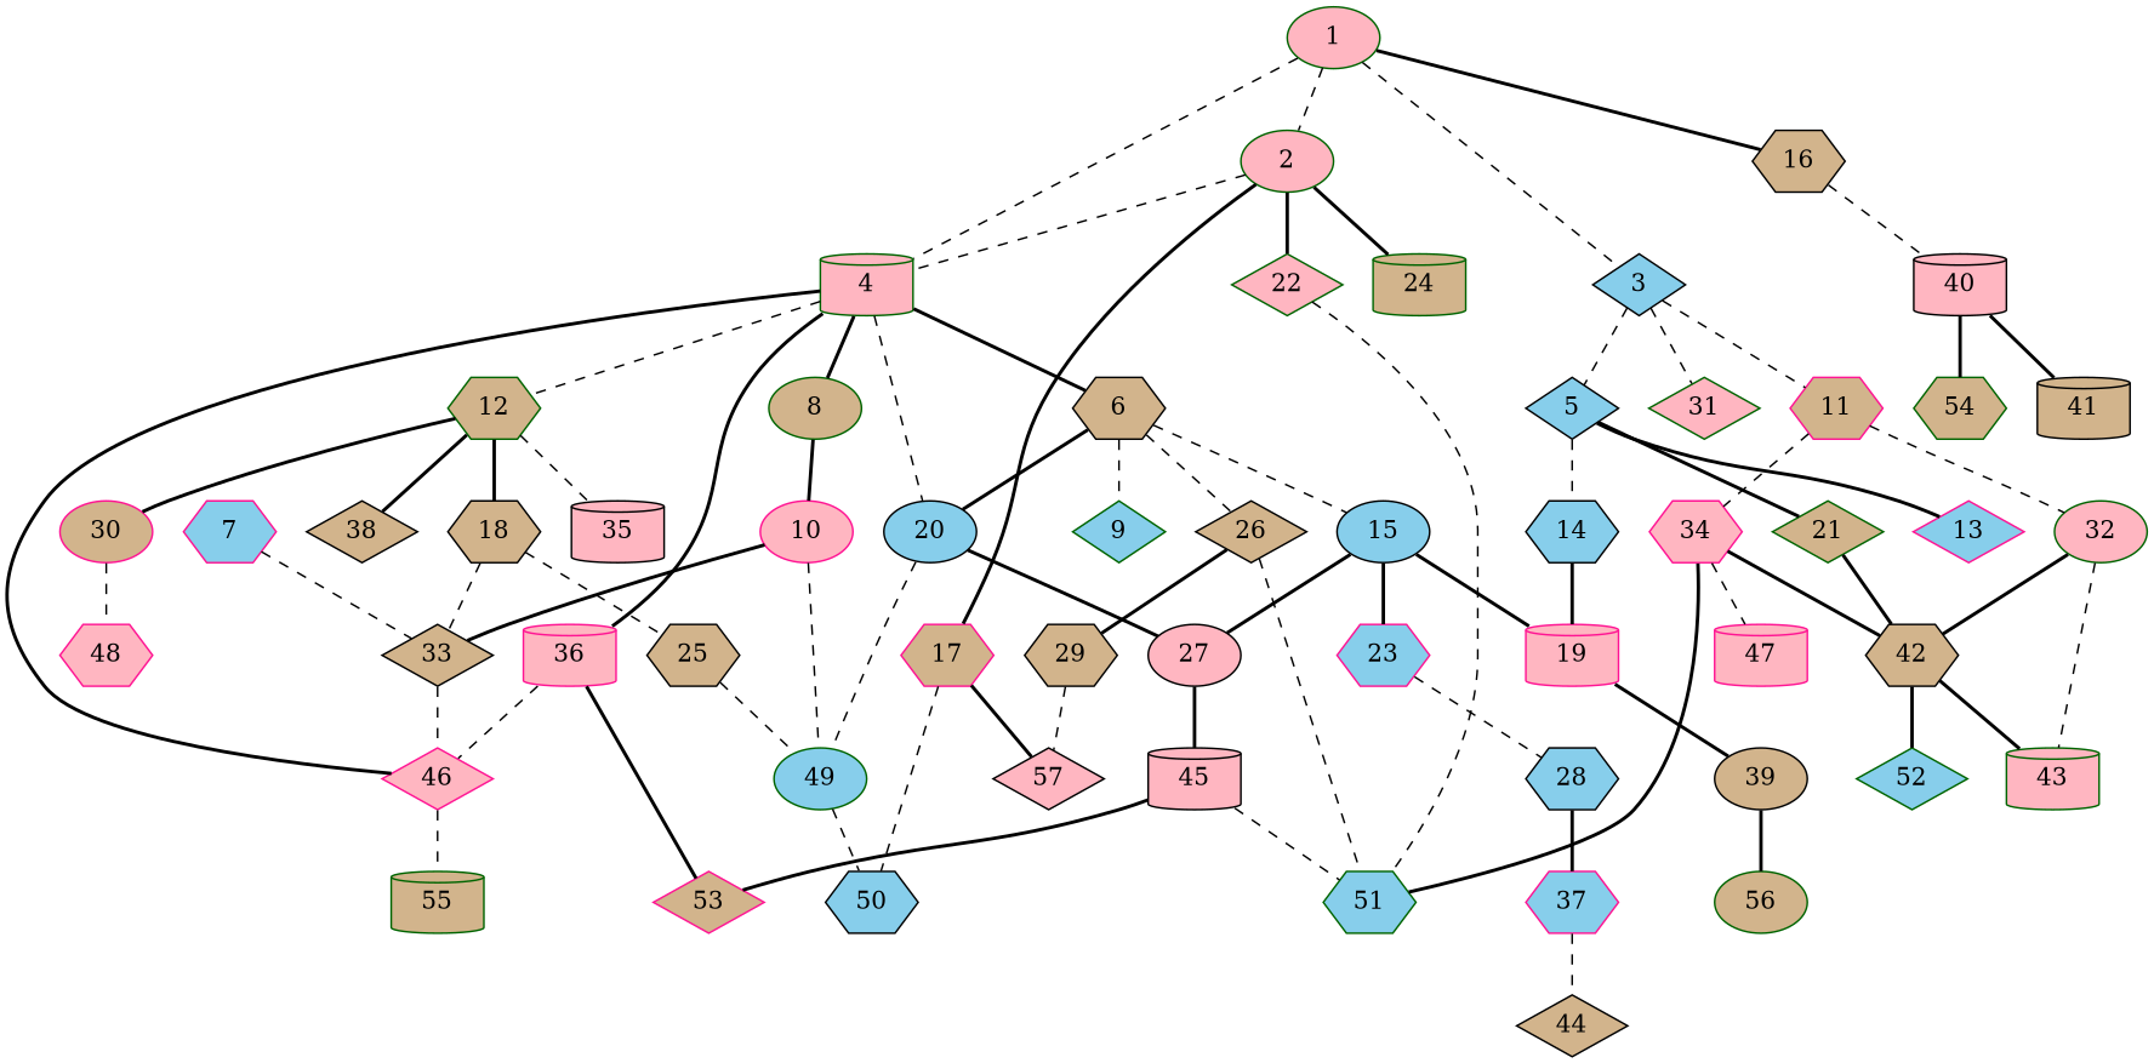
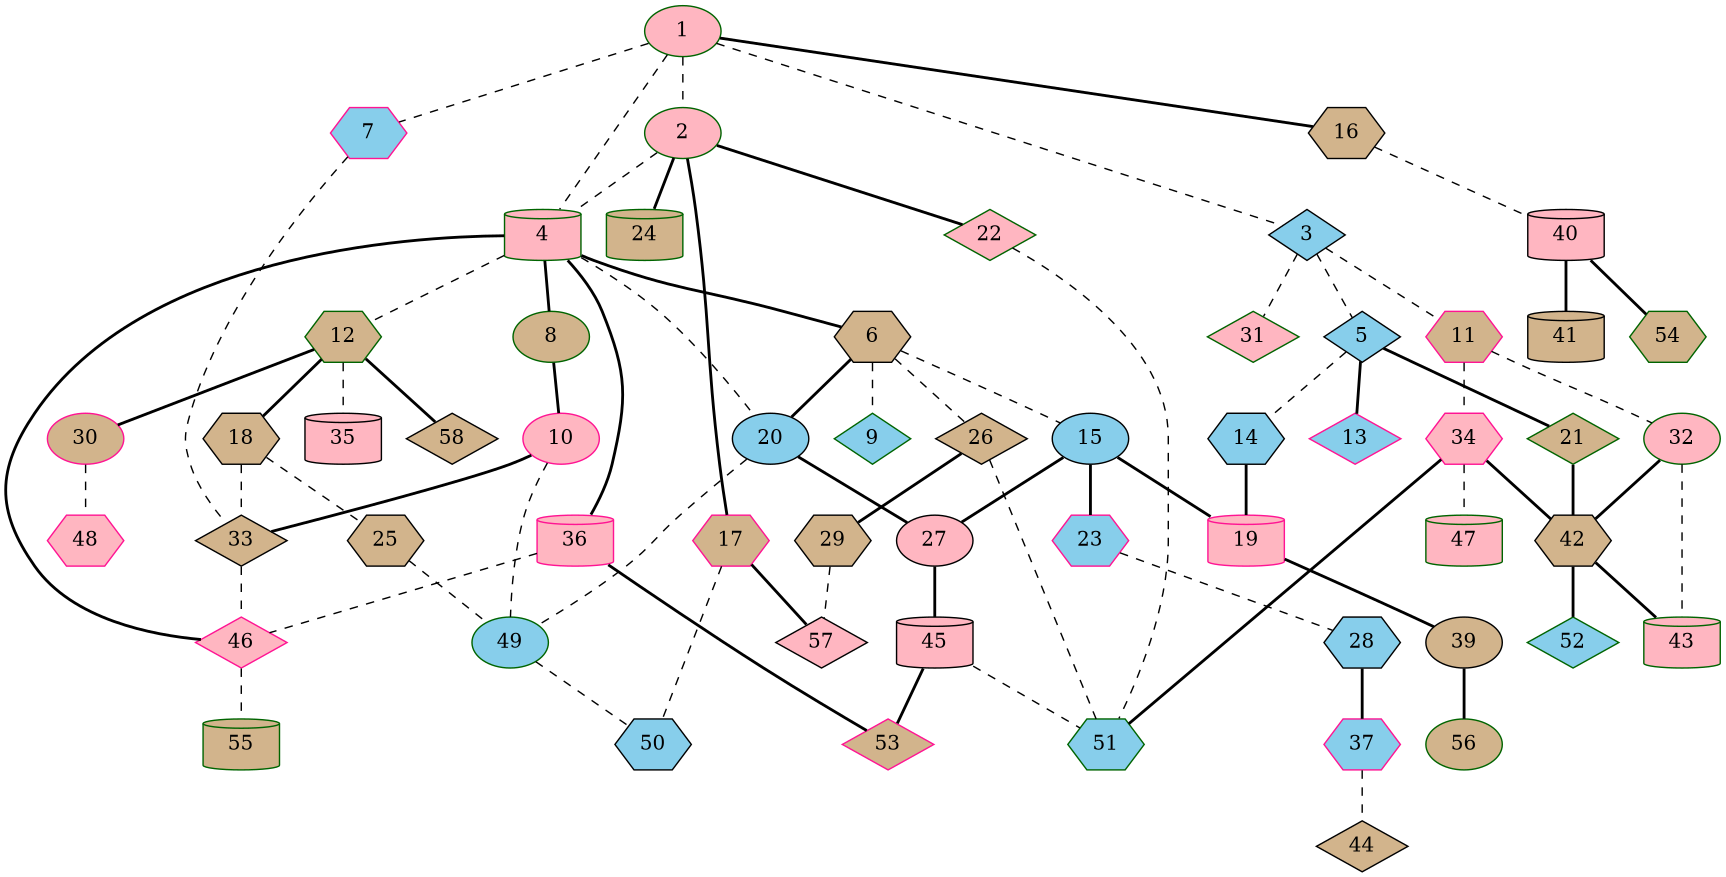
  graph {
    node [color=black fillcolor=tan shape=hexagon style=filled]
    edge [style=dashed]
    1 [color=darkgreen fillcolor=lightpink shape=ellipse]
    2 [color=darkgreen fillcolor=lightpink shape=ellipse]
    3 [fillcolor=skyblue shape=diamond]
    4 [color=darkgreen fillcolor=lightpink shape=cylinder]
    7 [color=deeppink fillcolor=skyblue]
    16
    17 [color=deeppink]
    22 [color=darkgreen fillcolor=lightpink shape=diamond]
    24 [color=darkgreen shape=cylinder]
    5 [fillcolor=skyblue shape=diamond]
    11 [color=deeppink]
    31 [color=darkgreen fillcolor=lightpink shape=diamond]
    6
    8 [color=darkgreen shape=ellipse]
    12 [color=darkgreen]
    20 [fillcolor=skyblue shape=ellipse]
    36 [color=deeppink fillcolor=lightpink shape=cylinder]
    46 [color=deeppink fillcolor=lightpink shape=diamond]
    33 [shape=diamond]
    40 [fillcolor=lightpink shape=cylinder]
    50 [fillcolor=skyblue]
    57 [fillcolor=lightpink shape=diamond]
    51 [color=darkgreen fillcolor=skyblue]
    13 [color=deeppink fillcolor=skyblue shape=diamond]
    14 [fillcolor=skyblue]
    21 [color=darkgreen shape=diamond]
    32 [color=darkgreen fillcolor=lightpink shape=ellipse]
    34 [color=deeppink fillcolor=lightpink]
    9 [color=darkgreen fillcolor=skyblue shape=diamond]
    15 [fillcolor=skyblue shape=ellipse]
    26 [shape=diamond]
    10 [color=deeppink fillcolor=lightpink shape=ellipse]
    18
    30 [color=deeppink shape=ellipse]
    35 [fillcolor=lightpink shape=cylinder]
-   38 [shape=diamond]
+   38 [shape=diamond label=58]
    49 [color=darkgreen fillcolor=skyblue shape=ellipse]
    27 [fillcolor=lightpink shape=ellipse]
    53 [color=deeppink shape=diamond]
    55 [color=darkgreen shape=cylinder]
    19 [color=deeppink fillcolor=lightpink shape=cylinder]
    42
    23 [color=deeppink fillcolor=skyblue]
    29
    43 [color=darkgreen fillcolor=lightpink shape=cylinder]
-   47 [color=deeppink fillcolor=lightpink shape=cylinder]
+   47 [color=darkgreen fillcolor=lightpink shape=cylinder]
    25
    48 [color=deeppink fillcolor=lightpink]
    39 [shape=ellipse]
    28 [fillcolor=skyblue]
    45 [fillcolor=lightpink shape=cylinder]
    41 [shape=cylinder]
    54 [color=darkgreen]
    56 [color=darkgreen shape=ellipse]
    52 [color=darkgreen fillcolor=skyblue shape=diamond]
    37 [color=deeppink fillcolor=skyblue]
    44 [shape=diamond]
    1 -- 2
    1 -- 3
    1 -- 4
+   1 -- 7
    1 -- 16 [style=bold]
    2 -- 4
    2 -- 17 [style=bold]
    2 -- 22 [style=bold]
    2 -- 24 [style=bold]
    3 -- 5
    3 -- 11
    3 -- 31
    4 -- 6 [style=bold]
    4 -- 8 [style=bold]
    4 -- 12
    4 -- 20
    4 -- 36 [style=bold]
    4 -- 46 [style=bold]
    7 -- 33
    16 -- 40
    17 -- 50
    17 -- 57 [style=bold]
    22 -- 51
    5 -- 13 [style=bold]
    5 -- 14
    5 -- 21 [style=bold]
    11 -- 32
    11 -- 34
    6 -- 20 [style=bold]
    6 -- 9
    6 -- 15
    6 -- 26
    8 -- 10 [style=bold]
    12 -- 18 [style=bold]
    12 -- 30 [style=bold]
    12 -- 35
    12 -- 38 [style=bold]
    20 -- 49
    20 -- 27 [style=bold]
    36 -- 46
    36 -- 53 [style=bold]
    46 -- 55
    33 -- 46
    40 -- 41 [style=bold]
    40 -- 54 [style=bold]
    14 -- 19 [style=bold]
    21 -- 42 [style=bold]
    32 -- 42 [style=bold]
    32 -- 43
    34 -- 51 [style=bold]
    34 -- 42 [style=bold]
    34 -- 47
    15 -- 27 [style=bold]
    15 -- 19 [style=bold]
    15 -- 23 [style=bold]
    26 -- 51
    26 -- 29 [style=bold]
    10 -- 33 [style=bold]
    10 -- 49
    18 -- 33
    18 -- 25
    30 -- 48
    49 -- 50
    27 -- 45 [style=bold]
    19 -- 39 [style=bold]
    42 -- 43 [style=bold]
    42 -- 52 [style=bold]
    23 -- 28
    29 -- 57
    25 -- 49
    39 -- 56 [style=bold]
    28 -- 37 [style=bold]
    45 -- 51
    45 -- 53 [style=bold]
    37 -- 44
  }
